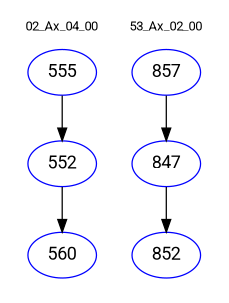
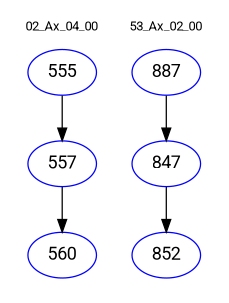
  digraph {
    fontname=Roboto
    node [color=blue fontname=Roboto]
    edge [color=black fontname=Roboto]
    n1 [label=555]
-   n2 [label=552]
+   n2 [label=557]
    n3 [label=560]
-   n4 [label=857]
+   n4 [label=887]
    n5 [label=847]
    n6 [label=852]
    subgraph cluster_1 {
      color=white
      fontsize=10
      label="02_Ax_04_00"
      n1
      n2
      n3
    }
    subgraph cluster_2 {
      color=white
      fontsize=10
      label="53_Ax_02_00"
      n4
      n5
      n6
    }
    n1 -> n2
    n2 -> n3
    n4 -> n5
    n5 -> n6
  }
